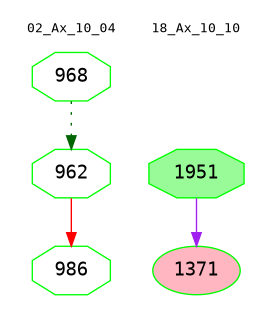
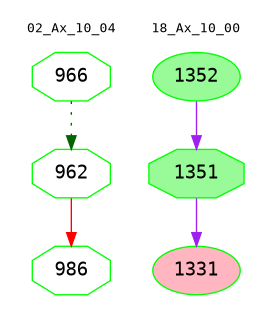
  digraph {
    fontname="DejaVu Sans Mono"
    node [color=green fillcolor=white fontname="DejaVu Sans Mono" shape=octagon style=filled]
    edge [color=purple fontname="DejaVu Sans Mono" style=solid]
-   n1 [label=968]
+   n1 [label=966]
    n2 [label=962]
    n3 [label=986]
-   n5 [fillcolor=palegreen label=1951]
-   n6 [fillcolor=lightpink label=1371 shape=ellipse]
+   n4 [fillcolor=palegreen label=1352 shape=ellipse]
+   n5 [fillcolor=palegreen label=1351]
+   n6 [fillcolor=lightpink label=1331 shape=ellipse]
    subgraph cluster_1 {
      color=white
      fontsize=10
      label="02_Ax_10_04"
      n1
      n2
      n3
    }
    subgraph cluster_2 {
      color=white
      fontsize=10
-     label="18_Ax_10_10"
+     label="18_Ax_10_00"
+     n4
      n5
      n6
    }
    n1 -> n2 [color=darkgreen style=dotted]
    n2 -> n3 [color=red]
+   n4 -> n5
    n5 -> n6
  }
